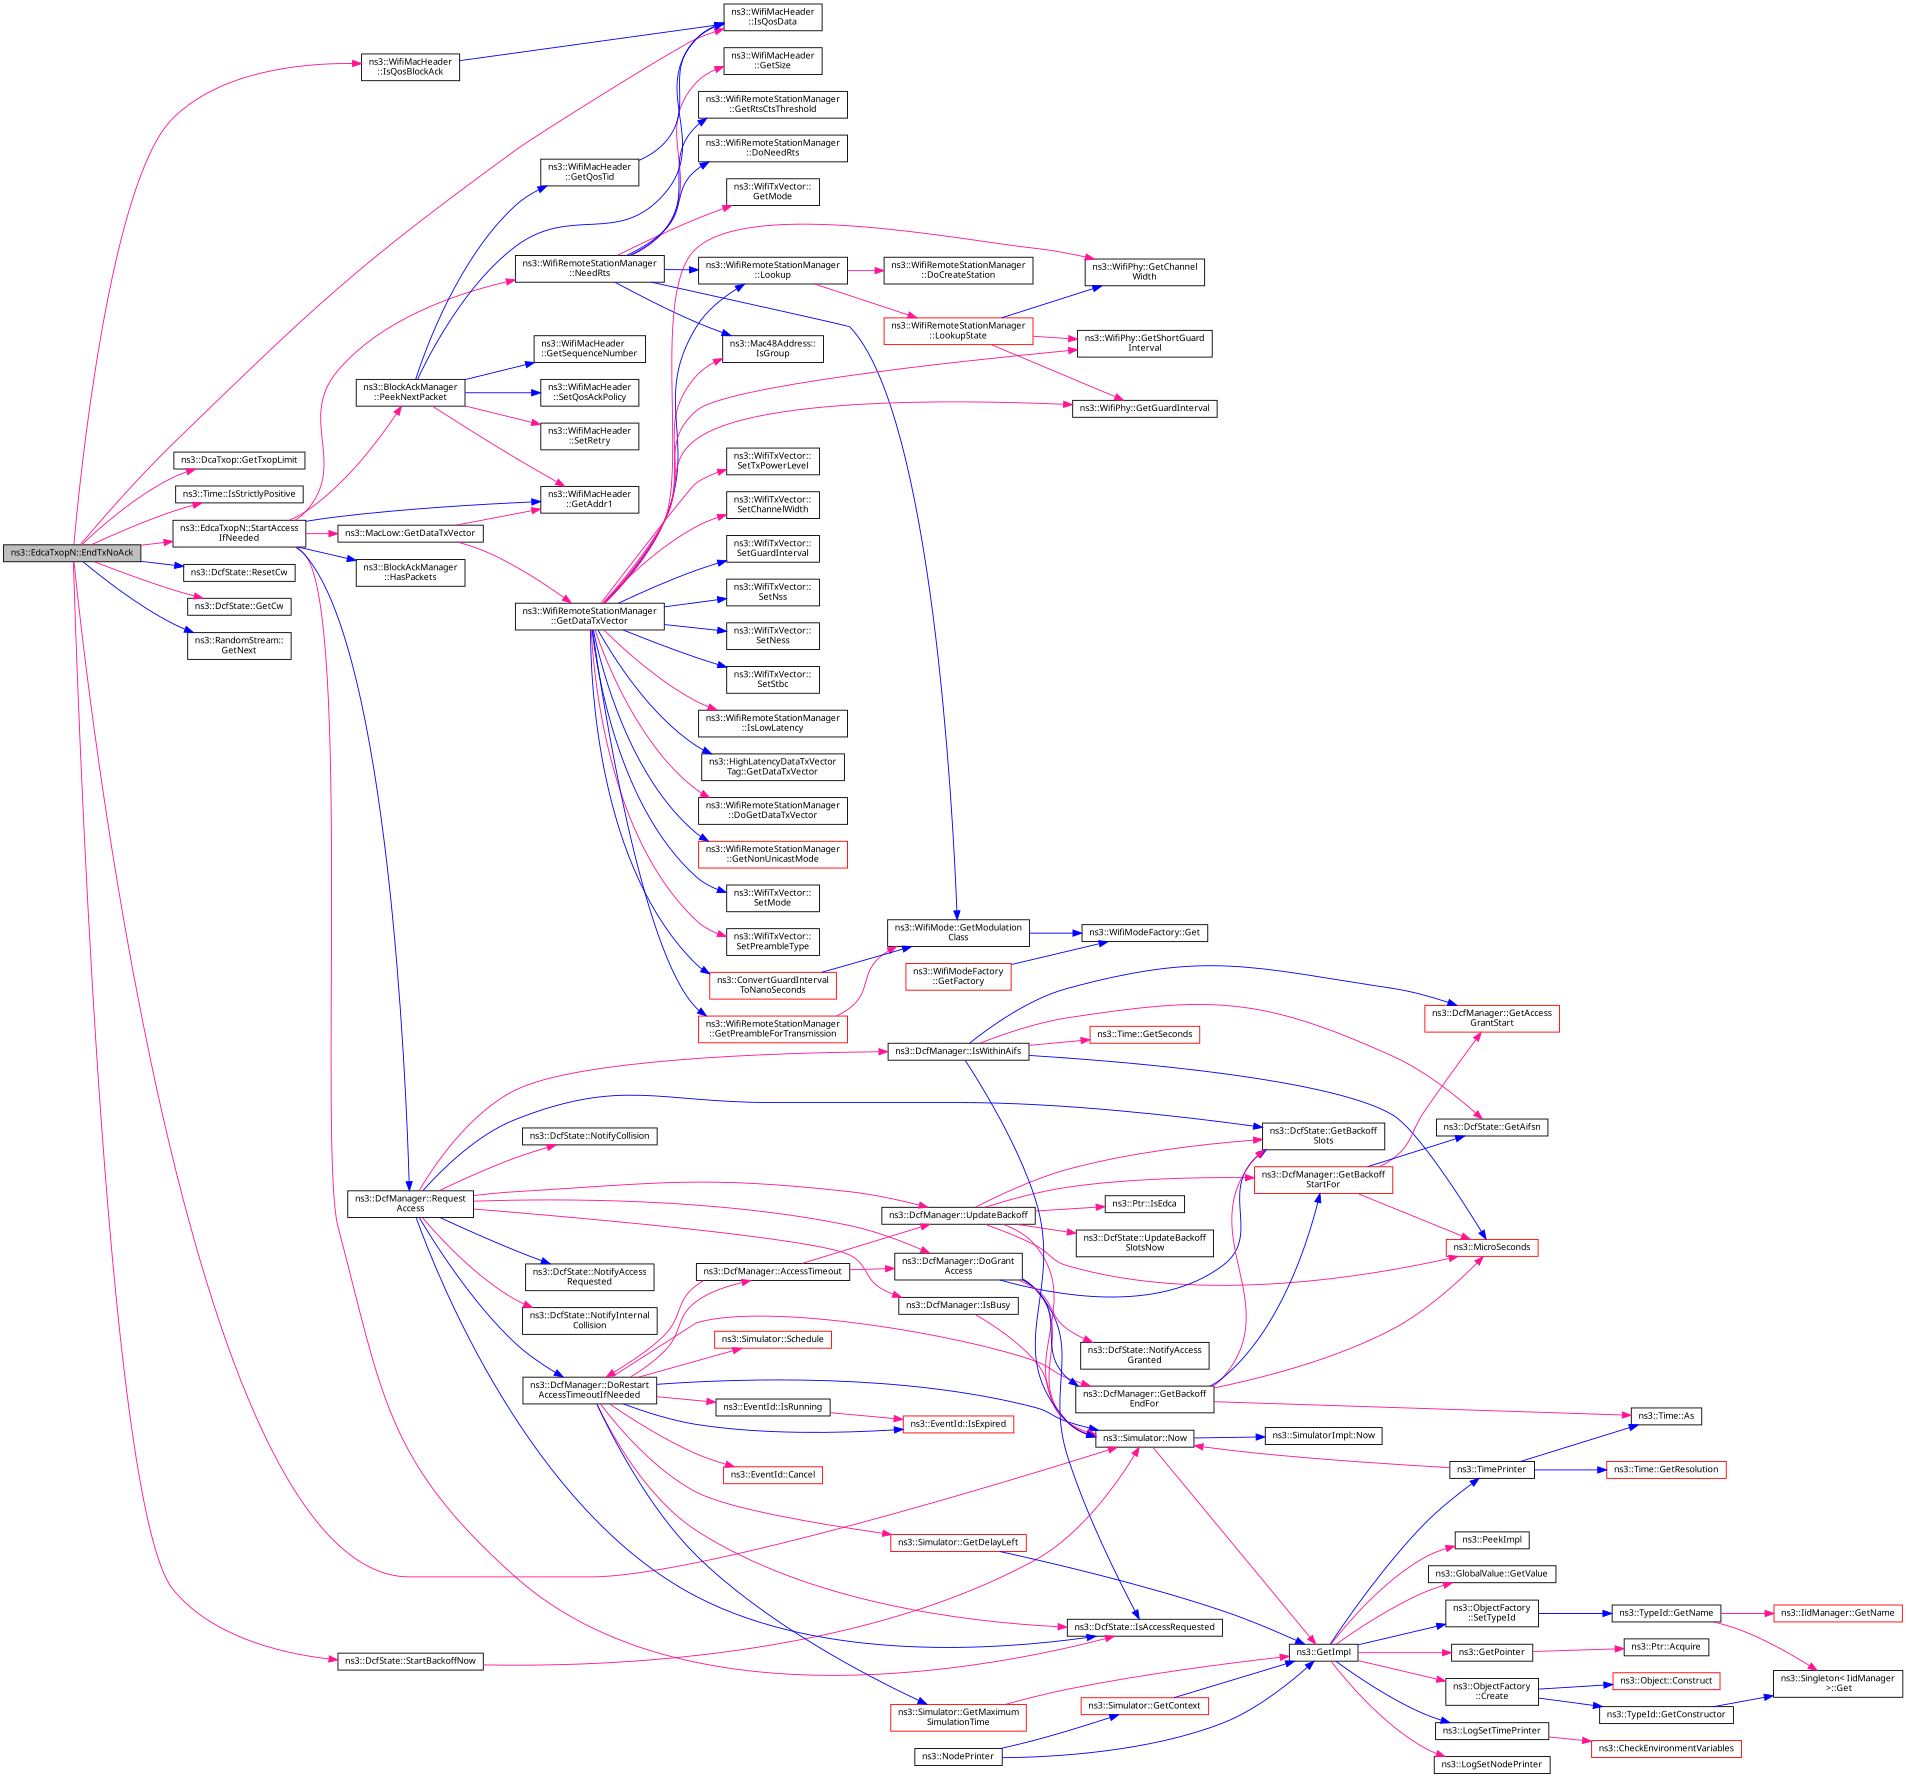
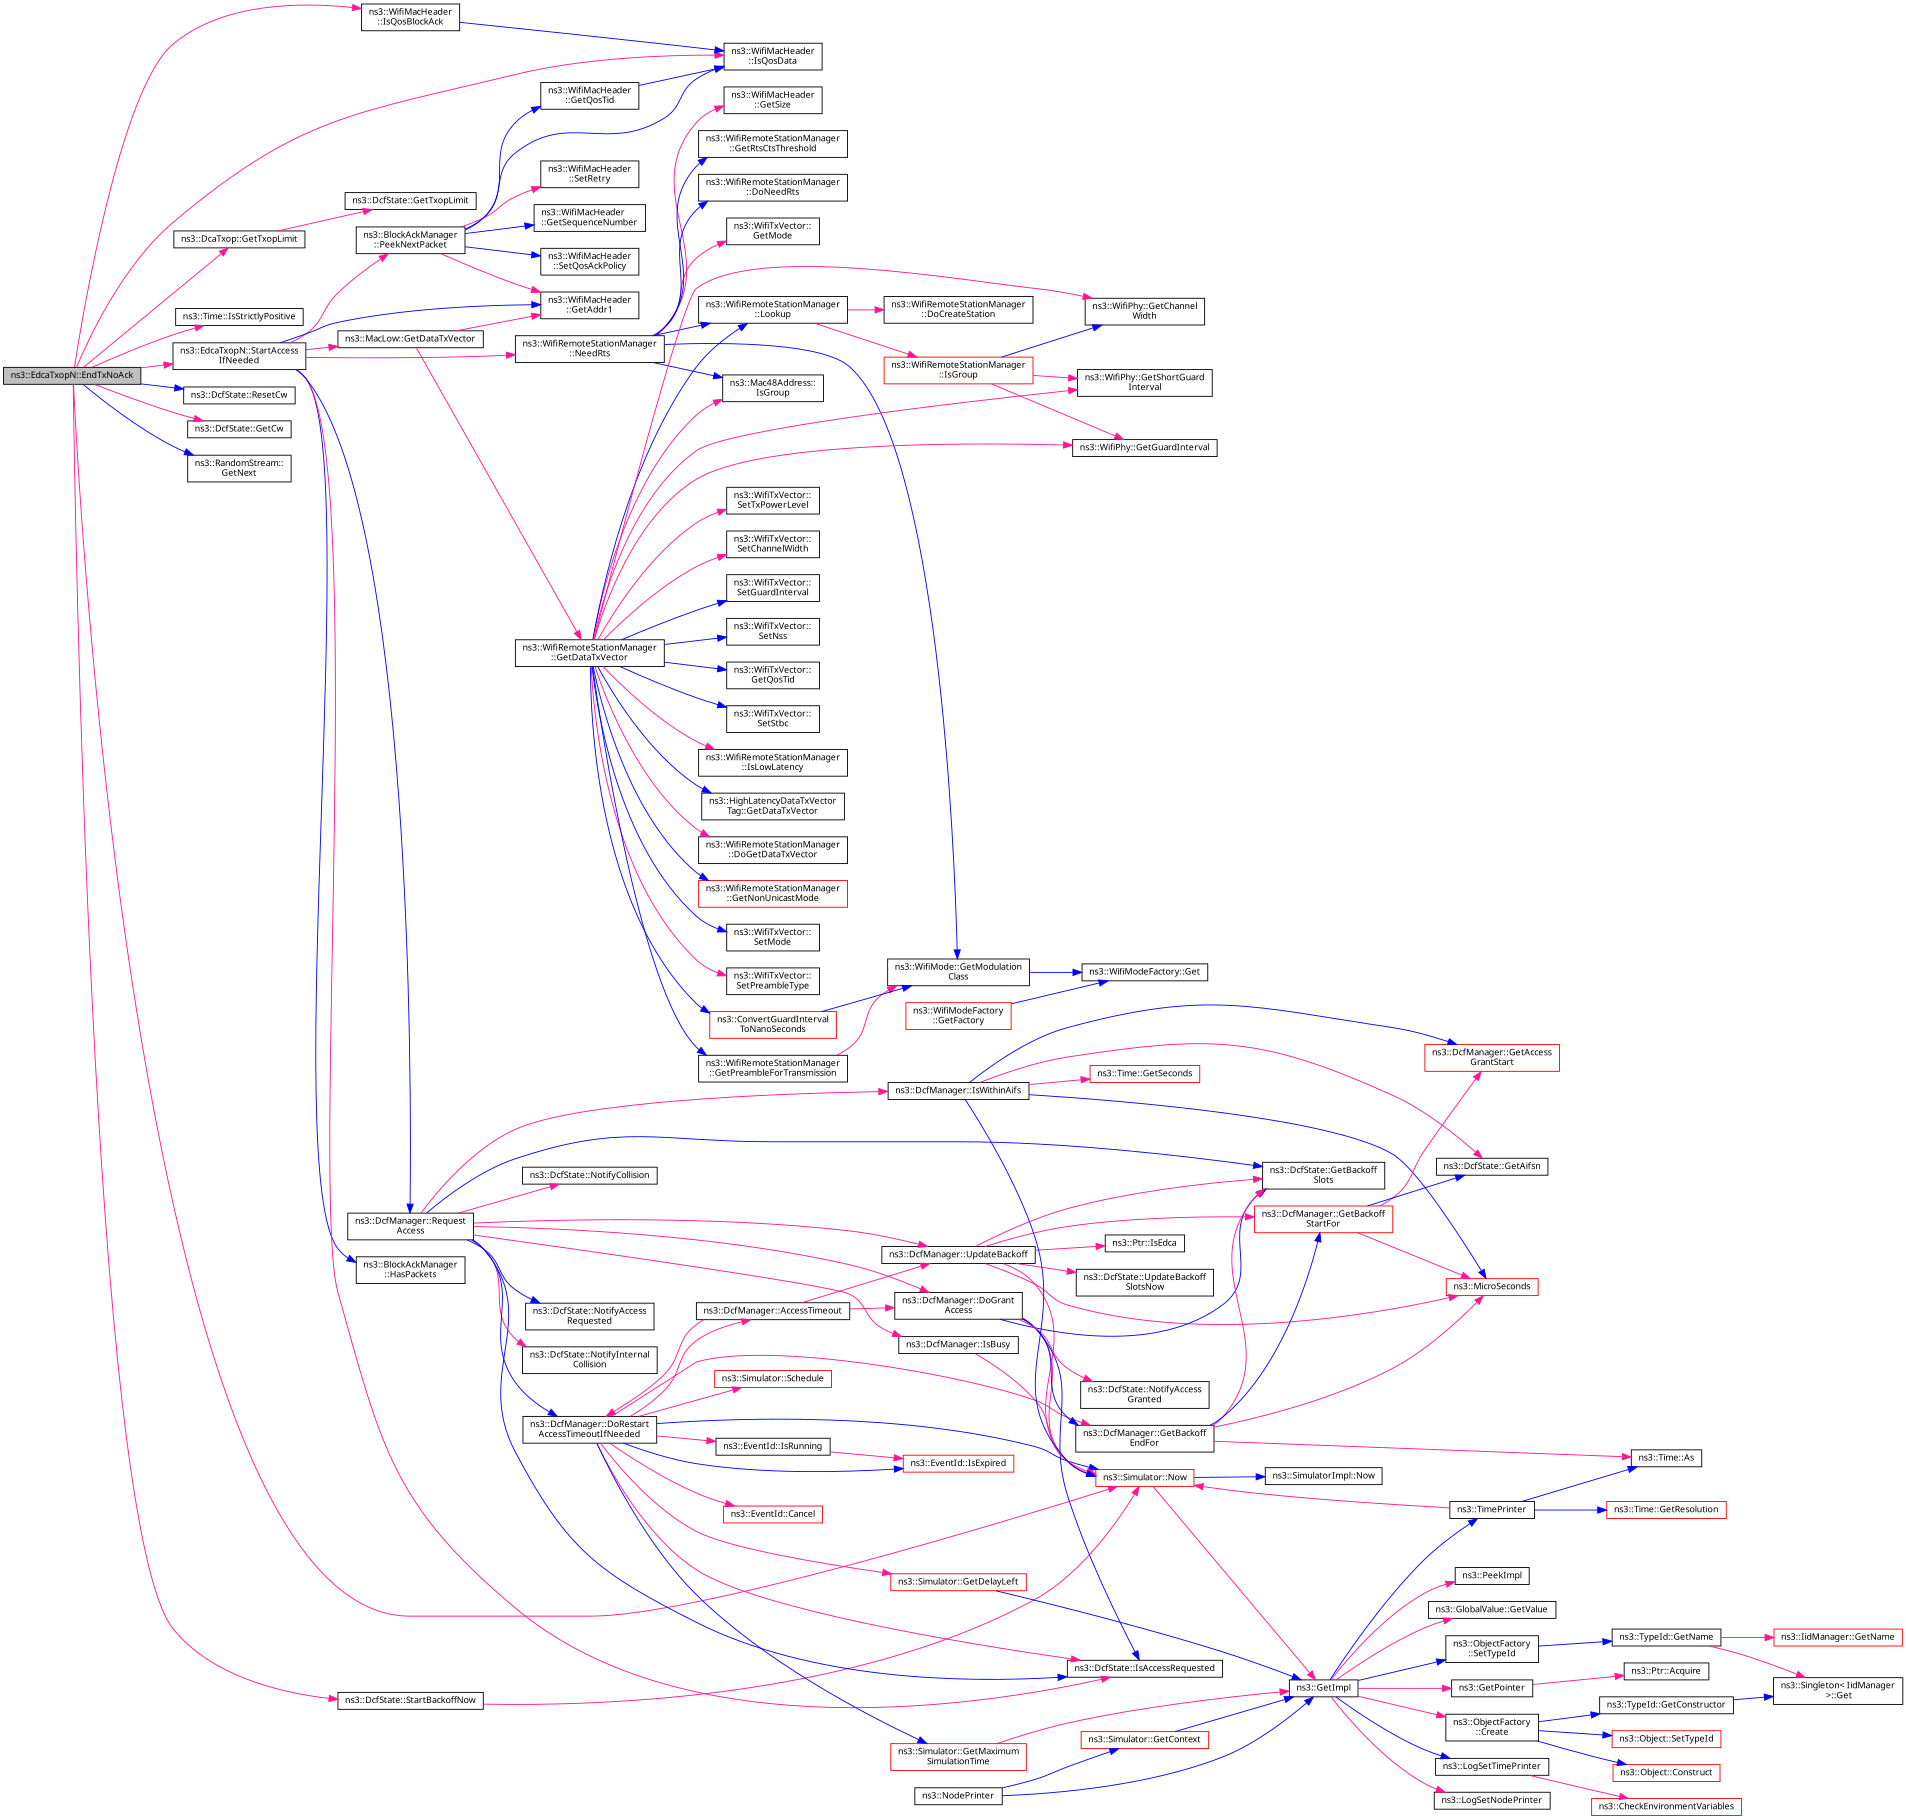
  digraph {
    fontname="Noto Sans"
    rankdir=LR
    node [color=black fillcolor=white fontname="Noto Sans" fontsize=10 shape=record style=filled]
    edge [color=deeppink fontname="Noto Sans" fontsize=10 labelfontname=Helvetica labelfontsize=10 style=solid]
    n1 [fillcolor=grey75 fontcolor=black height=0.2 label="ns3::EdcaTxopN::EndTxNoAck" width=0.4]
    n2 [height=0.2 label="ns3::WifiMacHeader\l::IsQosData" width=0.4]
    n3 [height=0.2 label="ns3::WifiMacHeader\l::IsQosBlockAck" width=0.4]
    n4 [height=0.2 label="ns3::DcaTxop::GetTxopLimit" width=0.4]
    n5 [height=0.2 label="ns3::Time::IsStrictlyPositive" width=0.4]
-   n6 [height=0.2 label="ns3::Simulator::Now" width=0.4]
+   n6 [color=red height=0.2 label="ns3::Simulator::Now" width=0.4]
    n7 [height=0.2 label="ns3::DcfState::ResetCw" width=0.4]
    n8 [height=0.2 label="ns3::DcfState::GetCw" width=0.4]
    n9 [height=0.2 label="ns3::RandomStream::\lGetNext" width=0.4]
    n10 [height=0.2 label="ns3::DcfState::StartBackoffNow" width=0.4]
    n11 [height=0.2 label="ns3::EdcaTxopN::StartAccess\lIfNeeded" width=0.4]
+   n12 [height=0.2 label="ns3::DcfState::GetTxopLimit" width=0.4]
    n13 [height=0.2 label="ns3::GetImpl" width=0.4]
    n14 [height=0.2 label="ns3::SimulatorImpl::Now" width=0.4]
    n15 [height=0.2 label="ns3::BlockAckManager\l::HasPackets" width=0.4]
    n16 [height=0.2 label="ns3::DcfState::IsAccessRequested" width=0.4]
    n17 [height=0.2 label="ns3::BlockAckManager\l::PeekNextPacket" width=0.4]
    n18 [height=0.2 label="ns3::WifiMacHeader\l::GetAddr1" width=0.4]
    n19 [height=0.2 label="ns3::WifiRemoteStationManager\l::NeedRts" width=0.4]
    n20 [height=0.2 label="ns3::MacLow::GetDataTxVector" width=0.4]
    n21 [height=0.2 label="ns3::DcfManager::Request\lAccess" width=0.4]
    n22 [height=0.2 label="ns3::PeekImpl" width=0.4]
    n23 [height=0.2 label="ns3::GlobalValue::GetValue" width=0.4]
    n24 [height=0.2 label="ns3::ObjectFactory\l::SetTypeId" width=0.4]
    n25 [height=0.2 label="ns3::GetPointer" width=0.4]
    n26 [height=0.2 label="ns3::ObjectFactory\l::Create" width=0.4]
    n27 [height=0.2 label="ns3::LogSetTimePrinter" width=0.4]
    n28 [height=0.2 label="ns3::TimePrinter" width=0.4]
    n29 [height=0.2 label="ns3::LogSetNodePrinter" width=0.4]
    n30 [height=0.2 label="ns3::TypeId::GetName" width=0.4]
    n31 [height=0.2 label="ns3::Ptr::Acquire" width=0.4]
    n32 [height=0.2 label="ns3::TypeId::GetConstructor" width=0.4]
+   n33 [color=red height=0.2 label="ns3::Object::SetTypeId" width=0.4]
    n34 [color=red height=0.2 label="ns3::Object::Construct" width=0.4]
    n35 [color=red height=0.2 label="ns3::CheckEnvironmentVariables" width=0.4]
    n36 [color=red height=0.2 label="ns3::Time::GetResolution" width=0.4]
    n37 [height=0.2 label="ns3::Time::As" width=0.4]
    n38 [height=0.2 label="ns3::NodePrinter" width=0.4]
    n39 [color=red height=0.2 label="ns3::Simulator::GetContext" width=0.4]
    n40 [height=0.2 label="ns3::Singleton\< IidManager\l \>::Get" width=0.4]
    n41 [color=red height=0.2 label="ns3::IidManager::GetName" width=0.4]
    n42 [height=0.2 label="ns3::WifiMacHeader\l::SetRetry" width=0.4]
    n43 [height=0.2 label="ns3::WifiMacHeader\l::GetQosTid" width=0.4]
    n44 [height=0.2 label="ns3::WifiMacHeader\l::GetSequenceNumber" width=0.4]
    n45 [height=0.2 label="ns3::WifiMacHeader\l::SetQosAckPolicy" width=0.4]
    n46 [height=0.2 label="ns3::WifiTxVector::\lGetMode" width=0.4]
    n47 [height=0.2 label="ns3::Mac48Address::\lIsGroup" width=0.4]
    n48 [height=0.2 label="ns3::WifiMode::GetModulation\lClass" width=0.4]
    n49 [height=0.2 label="ns3::WifiMacHeader\l::GetSize" width=0.4]
    n50 [height=0.2 label="ns3::WifiRemoteStationManager\l::GetRtsCtsThreshold" width=0.4]
    n51 [height=0.2 label="ns3::WifiRemoteStationManager\l::DoNeedRts" width=0.4]
    n52 [height=0.2 label="ns3::WifiRemoteStationManager\l::Lookup" width=0.4]
    n53 [height=0.2 label="ns3::WifiRemoteStationManager\l::GetDataTxVector" width=0.4]
    n54 [height=0.2 label="ns3::DcfManager::UpdateBackoff" width=0.4]
    n55 [height=0.2 label="ns3::DcfState::GetBackoff\lSlots" width=0.4]
    n56 [height=0.2 label="ns3::DcfState::NotifyAccess\lRequested" width=0.4]
    n57 [height=0.2 label="ns3::DcfState::NotifyInternal\lCollision" width=0.4]
    n58 [height=0.2 label="ns3::DcfManager::DoRestart\lAccessTimeoutIfNeeded" width=0.4]
    n59 [height=0.2 label="ns3::DcfManager::DoGrant\lAccess" width=0.4]
    n60 [height=0.2 label="ns3::DcfManager::IsBusy" width=0.4]
    n61 [height=0.2 label="ns3::DcfState::NotifyCollision" width=0.4]
    n62 [height=0.2 label="ns3::DcfManager::IsWithinAifs" width=0.4]
    n63 [height=0.2 label="ns3::WifiModeFactory::Get" width=0.4]
-   n64 [color=red height=0.2 label="ns3::WifiRemoteStationManager\l::LookupState" width=0.4]
+   n64 [color=red height=0.2 label="ns3::WifiRemoteStationManager\l::IsGroup" width=0.4]
    n65 [height=0.2 label="ns3::WifiRemoteStationManager\l::DoCreateStation" width=0.4]
    n66 [color=red height=0.2 label="ns3::WifiModeFactory\l::GetFactory" width=0.4]
    n67 [height=0.2 label="ns3::WifiPhy::GetChannel\lWidth" width=0.4]
    n68 [height=0.2 label="ns3::WifiPhy::GetShortGuard\lInterval" width=0.4]
    n69 [height=0.2 label="ns3::WifiPhy::GetGuardInterval" width=0.4]
    n70 [color=red height=0.2 label="ns3::WifiRemoteStationManager\l::GetNonUnicastMode" width=0.4]
    n71 [height=0.2 label="ns3::WifiTxVector::\lSetMode" width=0.4]
    n72 [height=0.2 label="ns3::WifiTxVector::\lSetPreambleType" width=0.4]
-   n73 [color=red height=0.2 label="ns3::WifiRemoteStationManager\l::GetPreambleForTransmission" width=0.4]
+   n73 [height=0.2 label="ns3::WifiRemoteStationManager\l::GetPreambleForTransmission" width=0.4]
    n74 [height=0.2 label="ns3::WifiTxVector::\lSetTxPowerLevel" width=0.4]
    n75 [height=0.2 label="ns3::WifiTxVector::\lSetChannelWidth" width=0.4]
    n76 [height=0.2 label="ns3::WifiTxVector::\lSetGuardInterval" width=0.4]
    n77 [color=red height=0.2 label="ns3::ConvertGuardInterval\lToNanoSeconds" width=0.4]
    n78 [height=0.2 label="ns3::WifiTxVector::\lSetNss" width=0.4]
-   n79 [height=0.2 label="ns3::WifiTxVector::\lSetNess" width=0.4]
+   n79 [height=0.2 label="ns3::WifiTxVector::\lGetQosTid" width=0.4]
    n80 [height=0.2 label="ns3::WifiTxVector::\lSetStbc" width=0.4]
    n81 [height=0.2 label="ns3::WifiRemoteStationManager\l::IsLowLatency" width=0.4]
    n82 [height=0.2 label="ns3::HighLatencyDataTxVector\lTag::GetDataTxVector" width=0.4]
    n83 [height=0.2 label="ns3::WifiRemoteStationManager\l::DoGetDataTxVector" width=0.4]
    n84 [color=red height=0.2 label="ns3::DcfManager::GetBackoff\lStartFor" width=0.4]
    n85 [color=red height=0.2 label="ns3::MicroSeconds" width=0.4]
    n86 [height=0.2 label="ns3::Ptr::IsEdca" width=0.4]
    n87 [height=0.2 label="ns3::DcfState::UpdateBackoff\lSlotsNow" width=0.4]
    n88 [color=red height=0.2 label="ns3::Simulator::GetMaximum\lSimulationTime" width=0.4]
    n89 [height=0.2 label="ns3::DcfManager::GetBackoff\lEndFor" width=0.4]
    n90 [height=0.2 label="ns3::EventId::IsRunning" width=0.4]
    n91 [color=red height=0.2 label="ns3::EventId::IsExpired" width=0.4]
    n92 [color=red height=0.2 label="ns3::Simulator::GetDelayLeft" width=0.4]
    n93 [color=red height=0.2 label="ns3::EventId::Cancel" width=0.4]
    n94 [color=red height=0.2 label="ns3::Simulator::Schedule" width=0.4]
    n95 [height=0.2 label="ns3::DcfManager::AccessTimeout" width=0.4]
    n96 [height=0.2 label="ns3::DcfState::NotifyAccess\lGranted" width=0.4]
    n97 [color=red height=0.2 label="ns3::DcfManager::GetAccess\lGrantStart" width=0.4]
    n98 [height=0.2 label="ns3::DcfState::GetAifsn" width=0.4]
    n99 [color=red height=0.2 label="ns3::Time::GetSeconds" width=0.4]
    n1 -> n2
    n1 -> n3
    n1 -> n4
    n1 -> n5
    n1 -> n6
    n1 -> n7 [color=blue]
    n1 -> n8
    n1 -> n9 [color=blue]
    n1 -> n10
    n1 -> n11
    n3 -> n2 [color=blue]
+   n4 -> n12
    n6 -> n13
    n6 -> n14 [color=blue]
    n10 -> n6
    n11 -> n15 [color=blue]
    n11 -> n16
    n11 -> n17
    n11 -> n18 [color=blue]
    n11 -> n19
    n11 -> n20
    n11 -> n21 [color=blue]
    n13 -> n22
    n13 -> n23
    n13 -> n24 [color=blue]
    n13 -> n25
    n13 -> n26
    n13 -> n27 [color=blue]
    n13 -> n28 [color=blue]
    n13 -> n29
    n17 -> n2 [color=blue]
    n17 -> n18
    n17 -> n42
    n17 -> n43 [color=blue]
    n17 -> n44 [color=blue]
    n17 -> n45 [color=blue]
    n19 -> n46
    n19 -> n47 [color=blue]
    n19 -> n48 [color=blue]
    n19 -> n49
    n19 -> n50 [color=blue]
    n19 -> n51 [color=blue]
    n19 -> n52 [color=blue]
    n20 -> n18
    n20 -> n53
    n21 -> n16 [color=blue]
    n21 -> n54
    n21 -> n55 [color=blue]
    n21 -> n56 [color=blue]
    n21 -> n57
    n21 -> n58 [color=blue]
    n21 -> n59
    n21 -> n60
    n21 -> n61
    n21 -> n62
    n24 -> n30 [color=blue]
    n25 -> n31
    n26 -> n32 [color=blue]
+   n26 -> n33 [color=blue]
    n26 -> n34 [color=blue]
    n27 -> n35
    n28 -> n6
    n28 -> n36 [color=blue]
    n28 -> n37 [color=blue]
    n30 -> n40
    n30 -> n41
    n32 -> n40 [color=blue]
    n38 -> n13 [color=blue]
    n38 -> n39 [color=blue]
    n39 -> n13 [color=blue]
    n43 -> n2 [color=blue]
    n48 -> n63 [color=blue]
    n52 -> n64
    n52 -> n65
    n53 -> n47
    n53 -> n52 [color=blue]
    n53 -> n67
    n53 -> n68
    n53 -> n69
    n53 -> n70 [color=blue]
    n53 -> n71 [color=blue]
    n53 -> n72
    n53 -> n73 [color=blue]
    n53 -> n74
    n53 -> n75
    n53 -> n76 [color=blue]
    n53 -> n77 [color=blue]
    n53 -> n78 [color=blue]
    n53 -> n79 [color=blue]
    n53 -> n80 [color=blue]
    n53 -> n81
    n53 -> n82 [color=blue]
    n53 -> n83
    n54 -> n6
    n54 -> n55
    n54 -> n84
    n54 -> n85
    n54 -> n86
    n54 -> n87
    n58 -> n6 [color=blue]
    n58 -> n16
    n58 -> n88 [color=blue]
    n58 -> n89
    n58 -> n90
    n58 -> n91 [color=blue]
    n58 -> n92
    n58 -> n93
    n58 -> n94
    n58 -> n95
    n59 -> n6
    n59 -> n16 [color=blue]
    n59 -> n55 [color=blue]
    n59 -> n89 [color=blue]
    n59 -> n96
    n60 -> n6
    n62 -> n6 [color=blue]
    n62 -> n85 [color=blue]
    n62 -> n97 [color=blue]
    n62 -> n98
    n62 -> n99
    n64 -> n67 [color=blue]
    n64 -> n68
    n64 -> n69
    n66 -> n63 [color=blue]
    n73 -> n48
    n77 -> n48 [color=blue]
    n84 -> n85
    n84 -> n97
    n84 -> n98 [color=blue]
    n88 -> n13
    n89 -> n37
    n89 -> n55
    n89 -> n84 [color=blue]
    n89 -> n85
    n90 -> n91
    n92 -> n13 [color=blue]
    n95 -> n54
    n95 -> n58
    n95 -> n59
  }
